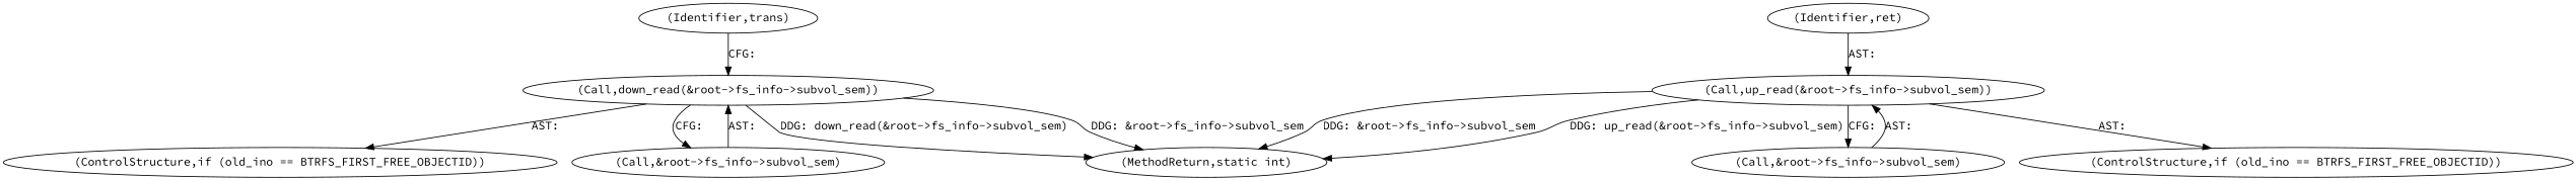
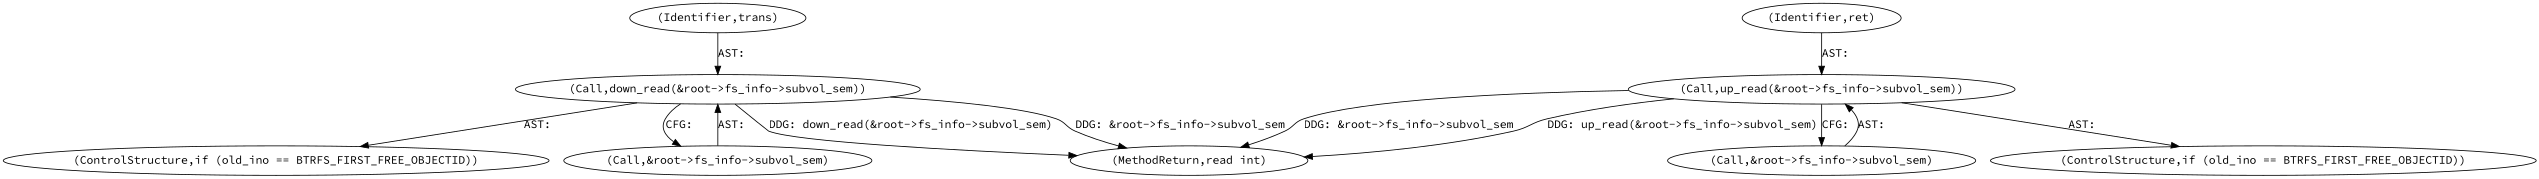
  digraph {
    fontname="Source Code Pro"
    node [fontname="Source Code Pro"]
    edge [fontname="Source Code Pro"]
    n1 [label="(Call,down_read(&root->fs_info->subvol_sem))"]
    n2 [label="(ControlStructure,if (old_ino == BTRFS_FIRST_FREE_OBJECTID))"]
-   n3 [label="(MethodReturn,static int)"]
+   n3 [label="(MethodReturn,read int)"]
    n4 [label="(Call,&root->fs_info->subvol_sem)"]
    n5 [label="(Call,up_read(&root->fs_info->subvol_sem))"]
    n6 [label="(Call,&root->fs_info->subvol_sem)"]
    n7 [label="(ControlStructure,if (old_ino == BTRFS_FIRST_FREE_OBJECTID))"]
    n8 [label="(Identifier,trans)"]
    n9 [label="(Identifier,ret)"]
    n1 -> n2 [label="AST: "]
    n1 -> n3 [label="DDG: &root->fs_info->subvol_sem"]
    n1 -> n3 [label="DDG: down_read(&root->fs_info->subvol_sem)"]
    n1 -> n4 [label="CFG: "]
    n4 -> n1 [label="AST: "]
    n5 -> n3 [label="DDG: &root->fs_info->subvol_sem"]
    n5 -> n3 [label="DDG: up_read(&root->fs_info->subvol_sem)"]
    n5 -> n6 [label="CFG: "]
    n5 -> n7 [label="AST: "]
    n6 -> n5 [label="AST: "]
-   n8 -> n1 [label="CFG: "]
+   n8 -> n1 [label="AST: "]
    n9 -> n5 [label="AST: "]
  }
